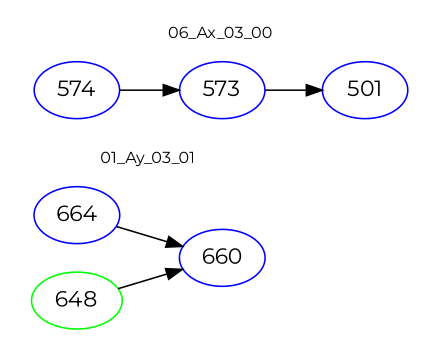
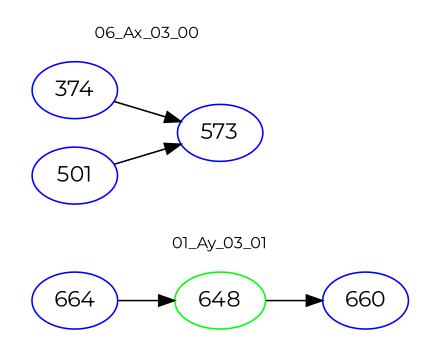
  digraph {
    fontname=Montserrat
    rankdir=LR
    node [color=blue fontname=Montserrat]
    edge [color=black fontname=Montserrat]
    n1 [label=664]
    n2 [color=green label=648]
    n3 [label=660]
-   n4 [label=574]
+   n4 [label=374]
    n5 [label=573]
    n6 [label=501]
    subgraph cluster_1 {
      color=white
      fontsize=10
      label="01_Ay_03_01"
      n1
      n2
      n3
    }
    subgraph cluster_2 {
      color=white
      fontsize=10
      label="06_Ax_03_00"
      n4
      n5
      n6
    }
-   n1 -> n3
+   n1 -> n2
    n2 -> n3
    n4 -> n5
-   n5 -> n6
+   n6 -> n5
  }
